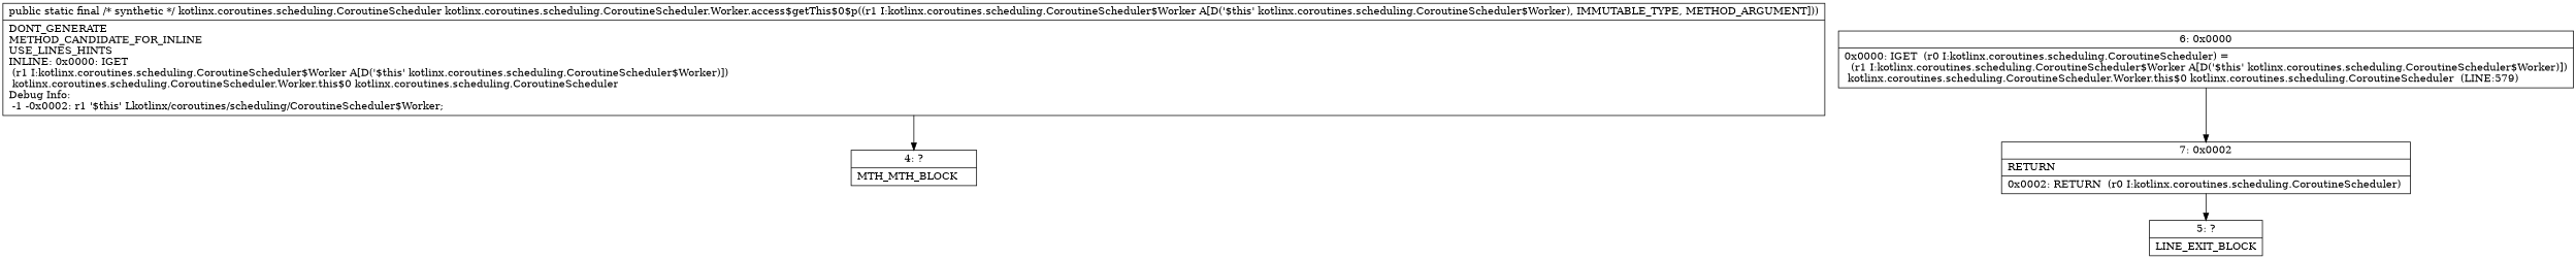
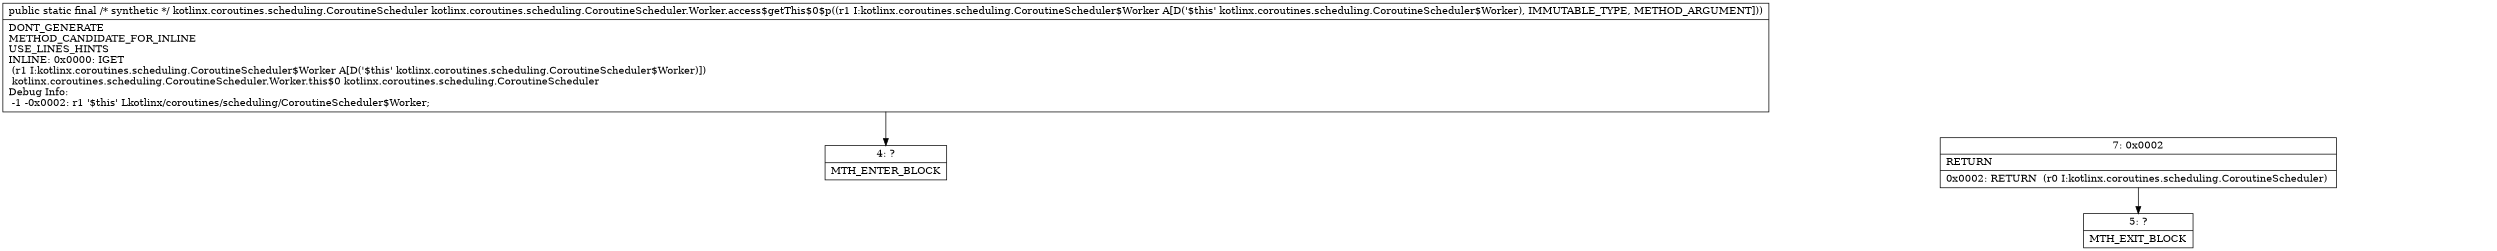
  digraph {
    node [shape=record]
-   n1 [label="{4\:\ ?|MTH_MTH_BLOCK\l}"]
-   n2 [label="{6\:\ 0x0000|0x0000: IGET  (r0 I:kotlinx.coroutines.scheduling.CoroutineScheduler) = \l  (r1 I:kotlinx.coroutines.scheduling.CoroutineScheduler$Worker A[D('$this' kotlinx.coroutines.scheduling.CoroutineScheduler$Worker)])\l kotlinx.coroutines.scheduling.CoroutineScheduler.Worker.this$0 kotlinx.coroutines.scheduling.CoroutineScheduler  (LINE:579)\l}"]
+   n1 [label="{4\:\ ?|MTH_ENTER_BLOCK\l}"]
    n3 [label="{7\:\ 0x0002|RETURN\l|0x0002: RETURN  (r0 I:kotlinx.coroutines.scheduling.CoroutineScheduler) \l}"]
-   n4 [label="{5\:\ ?|LINE_EXIT_BLOCK\l}"]
+   n4 [label="{5\:\ ?|MTH_EXIT_BLOCK\l}"]
    n5 [label="{public static final \/* synthetic *\/ kotlinx.coroutines.scheduling.CoroutineScheduler kotlinx.coroutines.scheduling.CoroutineScheduler.Worker.access$getThis$0$p((r1 I:kotlinx.coroutines.scheduling.CoroutineScheduler$Worker A[D('$this' kotlinx.coroutines.scheduling.CoroutineScheduler$Worker), IMMUTABLE_TYPE, METHOD_ARGUMENT]))  | DONT_GENERATE\lMETHOD_CANDIDATE_FOR_INLINE\lUSE_LINES_HINTS\lINLINE: 0x0000: IGET  \l  (r1 I:kotlinx.coroutines.scheduling.CoroutineScheduler$Worker A[D('$this' kotlinx.coroutines.scheduling.CoroutineScheduler$Worker)])\l kotlinx.coroutines.scheduling.CoroutineScheduler.Worker.this$0 kotlinx.coroutines.scheduling.CoroutineScheduler\lDebug Info:\l  \-1 \-0x0002: r1 '$this' Lkotlinx\/coroutines\/scheduling\/CoroutineScheduler$Worker;\l}"]
-   n2 -> n3
    n3 -> n4
    n5 -> n1
  }
